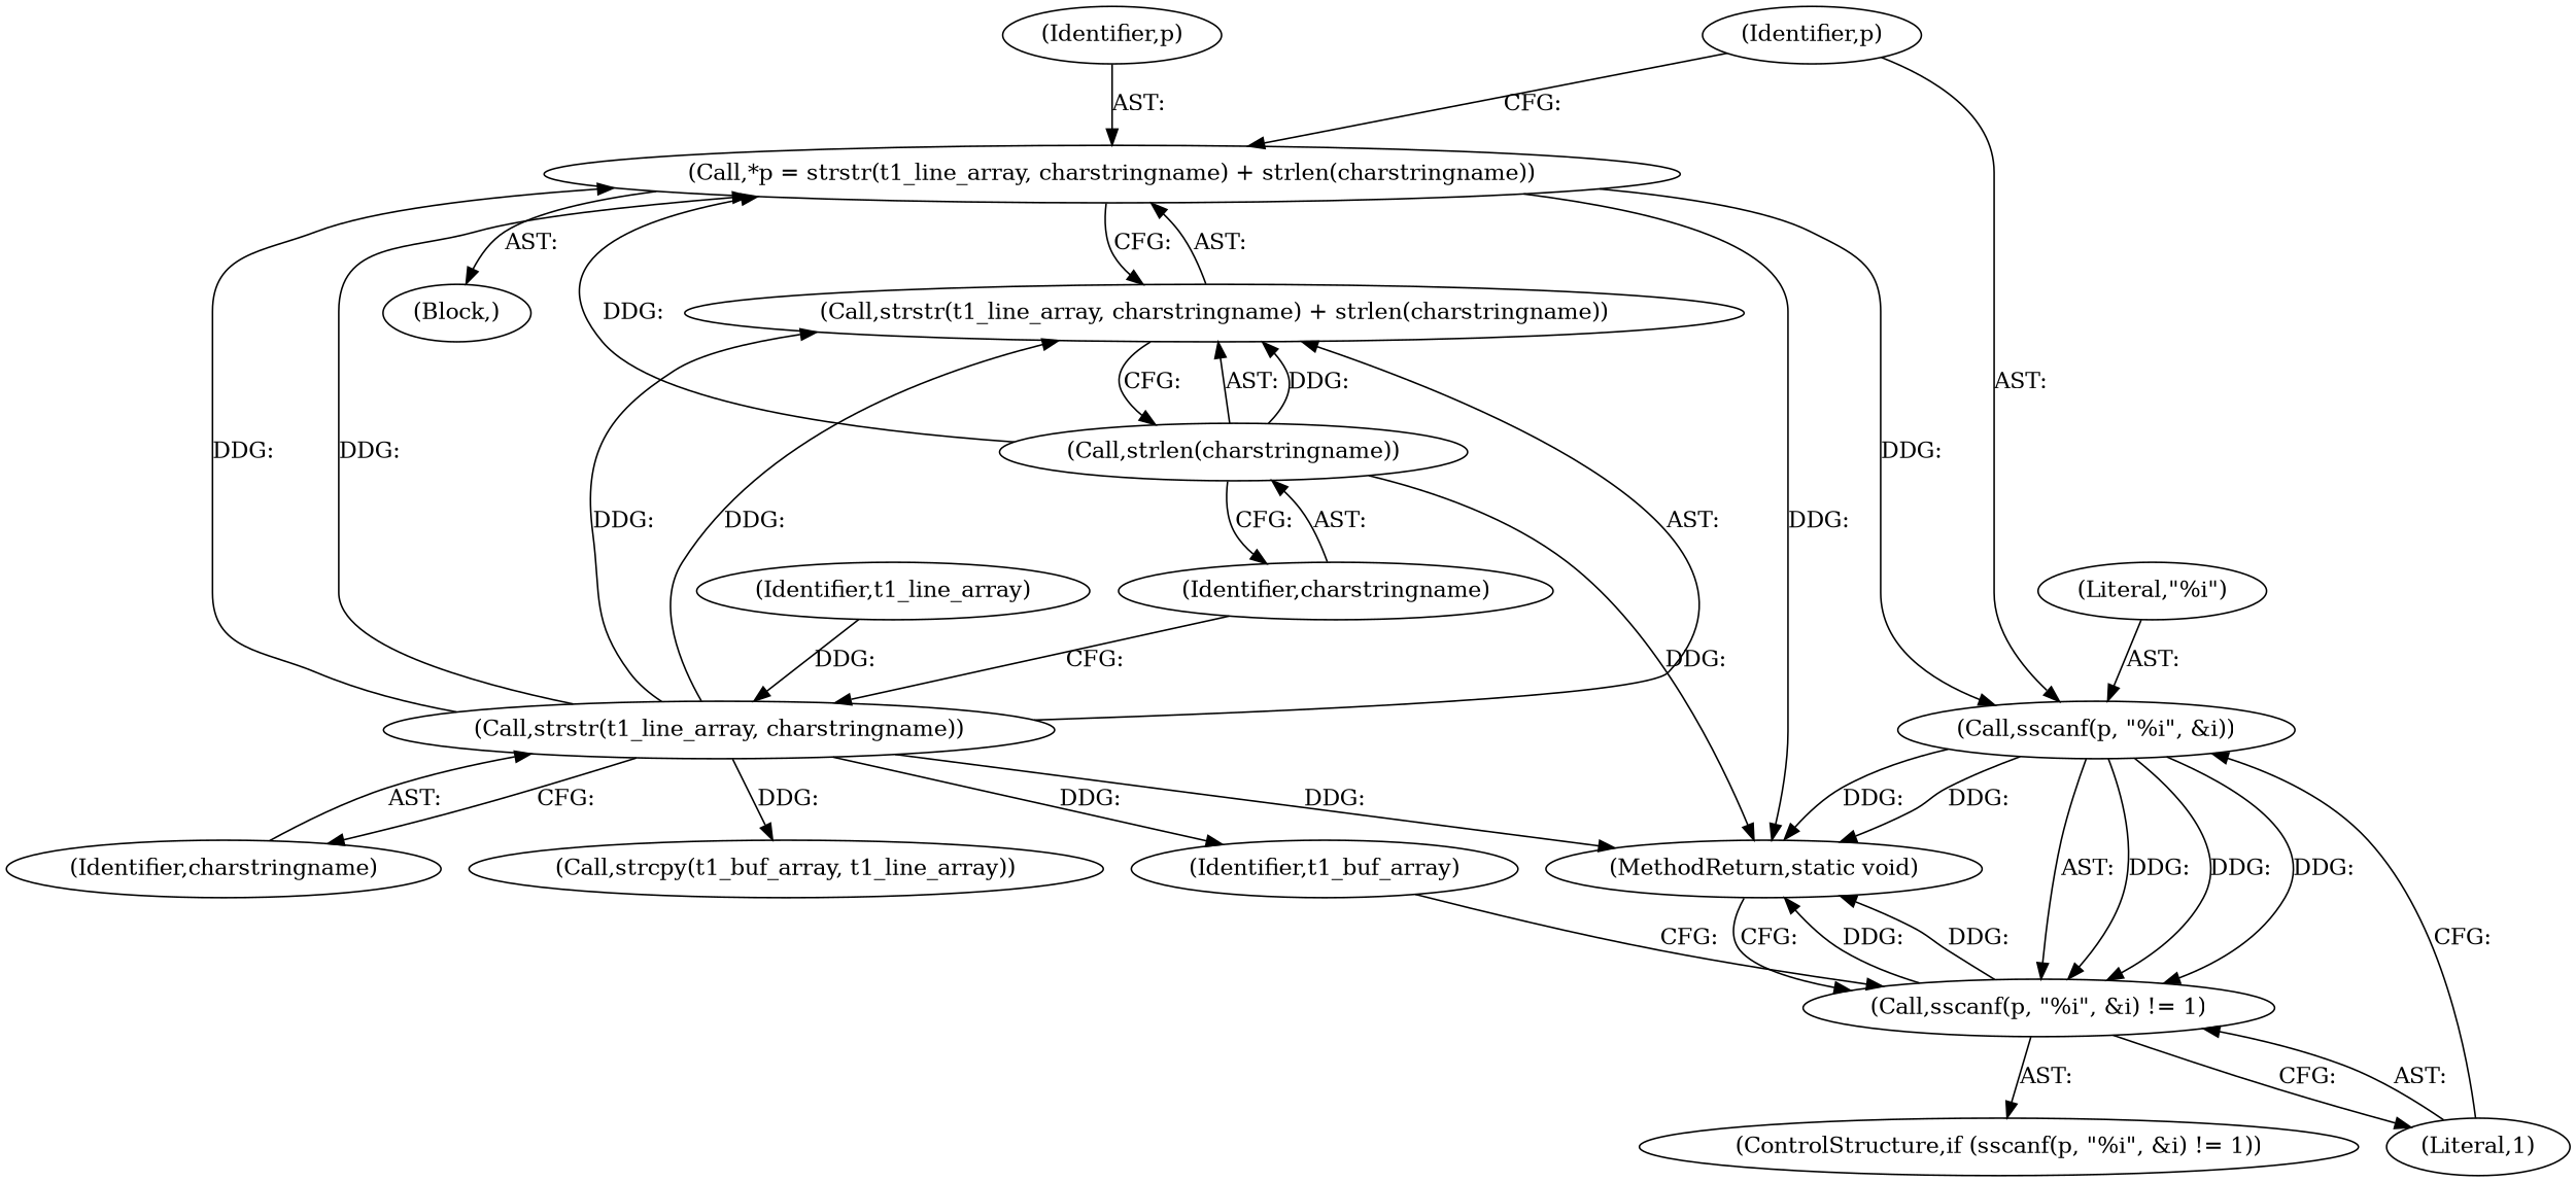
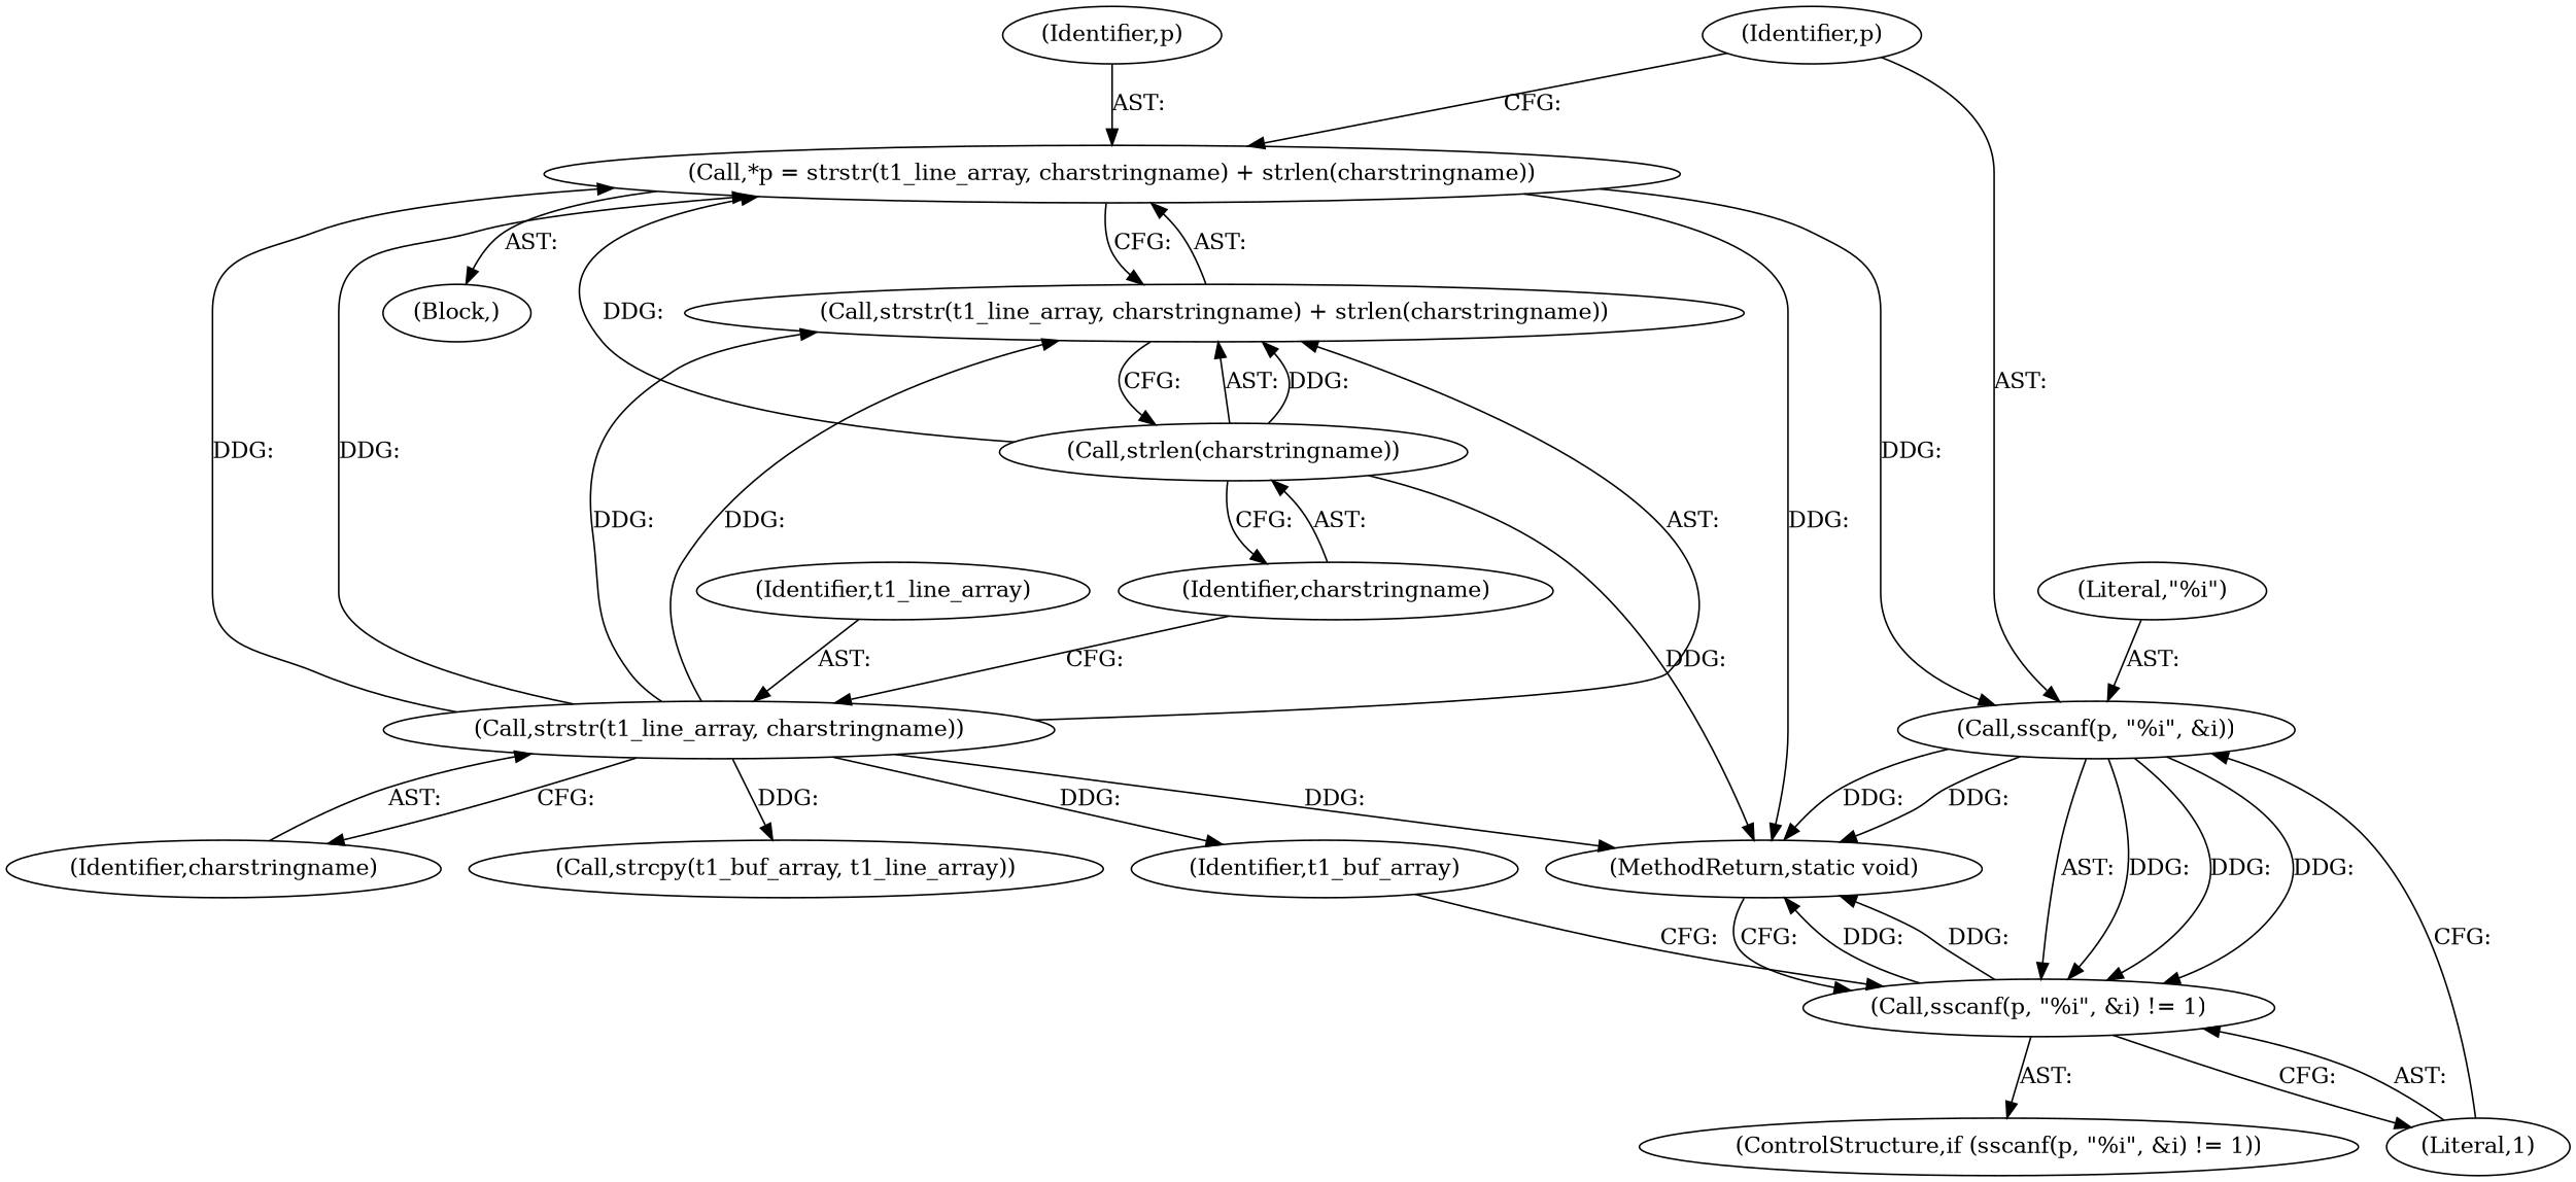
  digraph {
    n1 [label="(Call,*p = strstr(t1_line_array, charstringname) + strlen(charstringname))"]
    n2 [label="(Call,sscanf(p, \"%i\", &i))"]
    n3 [label="(MethodReturn,static void)"]
    n4 [label="(Block,)"]
    n5 [label="(Call,strstr(t1_line_array, charstringname) + strlen(charstringname))"]
    n6 [label="(Call,sscanf(p, \"%i\", &i) != 1)"]
    n7 [label="(Call,strlen(charstringname))"]
    n8 [label="(Call,strstr(t1_line_array, charstringname))"]
    n9 [label="(Identifier,charstringname)"]
    n10 [label="(Call,strcpy(t1_buf_array, t1_line_array))"]
    n11 [label="(Identifier,t1_buf_array)"]
    n12 [label="(Identifier,charstringname)"]
    n13 [label="(Literal,1)"]
    n14 [label="(ControlStructure,if (sscanf(p, \"%i\", &i) != 1))"]
    n15 [label="(Identifier,t1_line_array)"]
    n16 [label="(Identifier,p)"]
    n17 [label="(Identifier,p)"]
    n18 [label="(Literal,\"%i\")"]
    n1 -> n2 [label="DDG: "]
    n1 -> n3 [label="DDG: "]
    n1 -> n4 [label="AST: "]
    n1 -> n5 [label="CFG: "]
    n2 -> n3 [label="DDG: "]
    n2 -> n3 [label="DDG: "]
    n2 -> n6 [label="AST: "]
    n2 -> n6 [label="DDG: "]
    n2 -> n6 [label="DDG: "]
    n2 -> n6 [label="DDG: "]
    n3 -> n6 [label="CFG: "]
    n5 -> n1 [label="AST: "]
    n5 -> n7 [label="CFG: "]
    n6 -> n3 [label="DDG: "]
    n6 -> n3 [label="DDG: "]
    n6 -> n13 [label="CFG: "]
    n6 -> n14 [label="AST: "]
    n7 -> n1 [label="DDG: "]
    n7 -> n3 [label="DDG: "]
    n7 -> n5 [label="AST: "]
    n7 -> n5 [label="DDG: "]
    n7 -> n12 [label="CFG: "]
    n8 -> n1 [label="DDG: "]
    n8 -> n1 [label="DDG: "]
    n8 -> n3 [label="DDG: "]
    n8 -> n5 [label="AST: "]
    n8 -> n5 [label="DDG: "]
    n8 -> n5 [label="DDG: "]
    n8 -> n9 [label="CFG: "]
    n8 -> n10 [label="DDG: "]
    n8 -> n11 [label="DDG: "]
    n9 -> n8 [label="AST: "]
    n11 -> n6 [label="CFG: "]
    n12 -> n7 [label="AST: "]
    n12 -> n8 [label="CFG: "]
    n13 -> n2 [label="CFG: "]
    n13 -> n6 [label="AST: "]
-   n15 -> n8 [label="DDG: "]
+   n15 -> n8 [label="AST: "]
    n16 -> n1 [label="AST: "]
    n17 -> n1 [label="CFG: "]
    n17 -> n2 [label="AST: "]
    n18 -> n2 [label="AST: "]
  }
